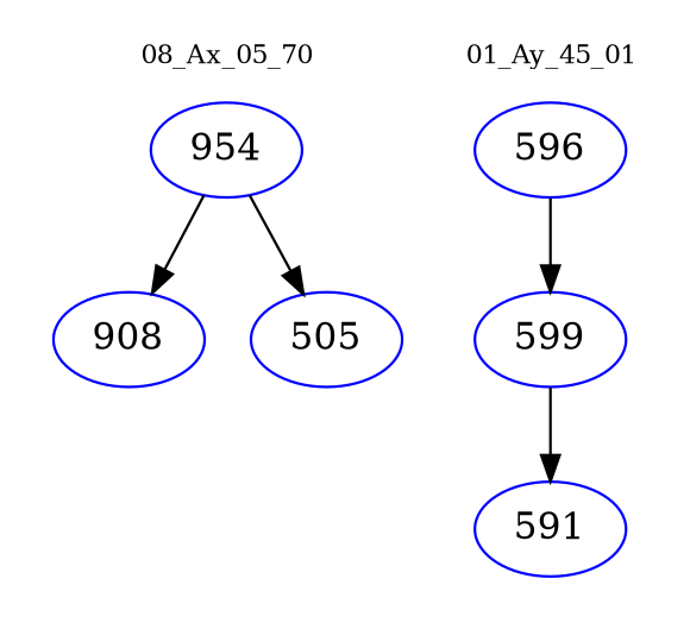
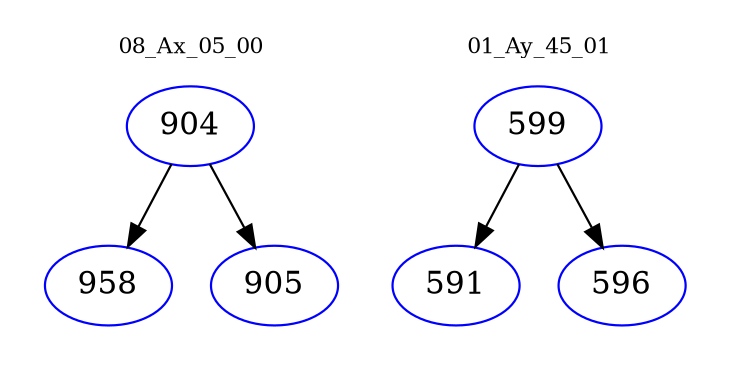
  digraph {
    node [color=blue]
    edge [color=black]
-   n1 [label=954]
-   n2 [label=908]
-   n3 [label=505]
+   n1 [label=904]
+   n2 [label=958]
+   n3 [label=905]
    n4 [label=599]
    n5 [label=591]
    n6 [label=596]
    subgraph cluster_1 {
      color=white
      fontsize=10
-     label="08_Ax_05_70"
+     label="08_Ax_05_00"
      n1
      n2
      n3
    }
    subgraph cluster_2 {
      color=white
      fontsize=10
      label="01_Ay_45_01"
      n4
      n5
      n6
    }
    n1 -> n2
    n1 -> n3
    n4 -> n5
-   n6 -> n4
+   n4 -> n6
  }
